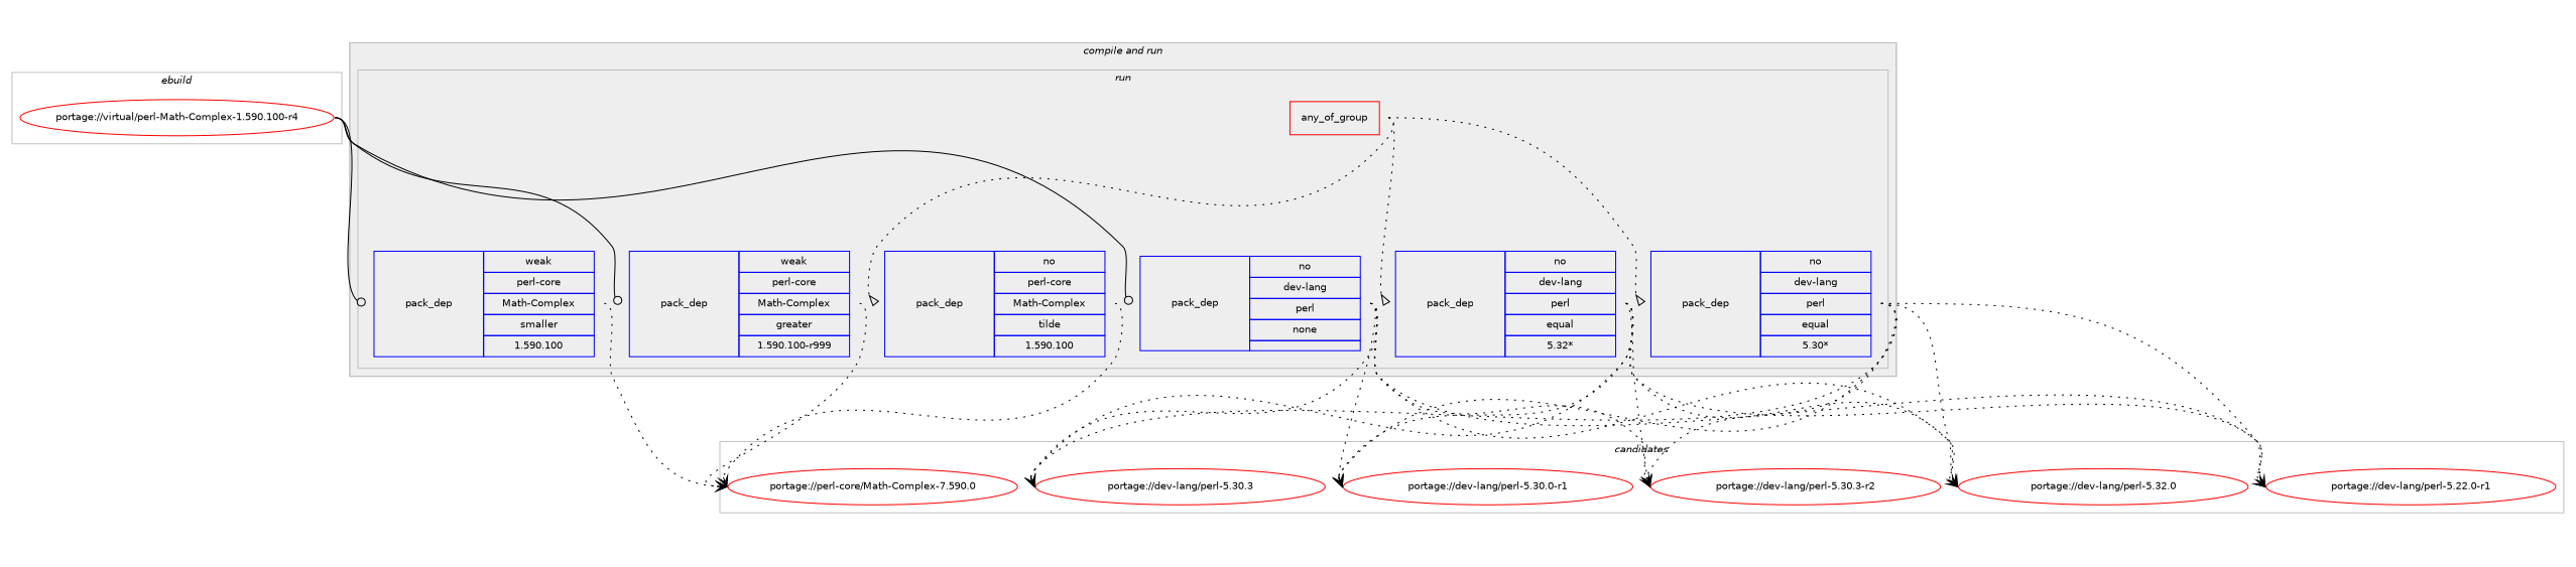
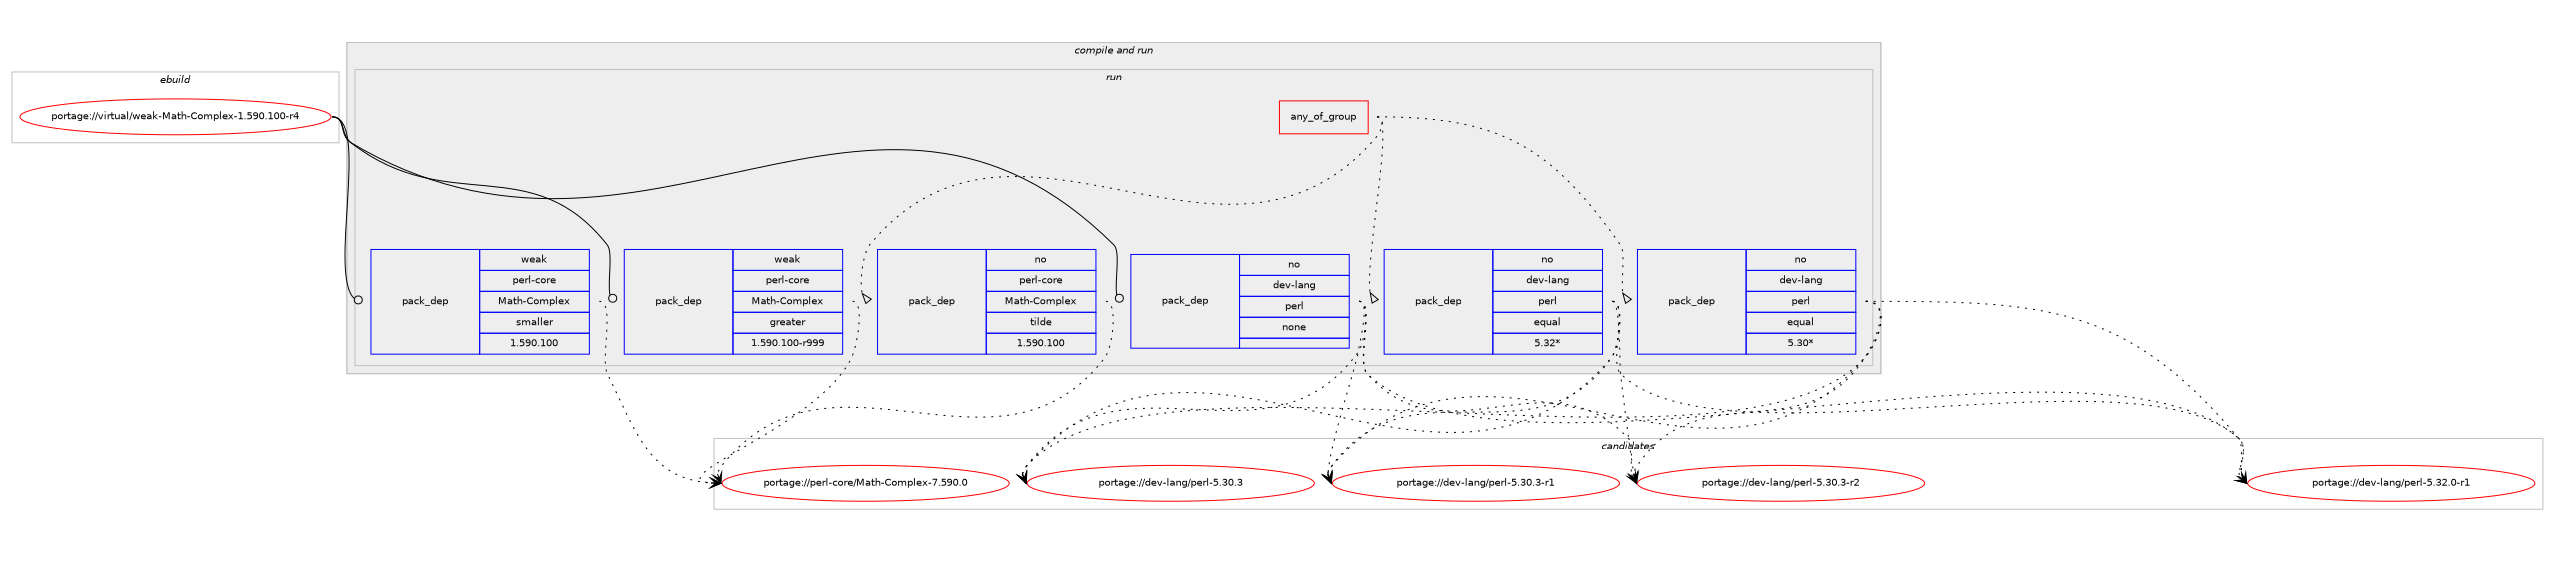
  digraph {
    compound=true
    concentrate=true
    fontname=Helvetica
    fontsize=10
    newrank=true
    rankdir=TB
    ranksep=1.5
    node [color=red fontname=Helvetica fontsize=10]
    edge [arrowhead=vee headport=w style=dotted tailport=e weight=100]
-   n1 [label="portage://virtual/perl-Math-Complex-1.590.100-r4" width=4]
+   n1 [label="portage://virtual/weak-Math-Complex-1.590.100-r4" width=4]
    n2 [color=blue label=<<TABLE BORDER="0" CELLBORDER="1" CELLSPACING="0" CELLPADDING="4" WIDTH="220"><TR><TD ROWSPAN="6" CELLPADDING="30">pack_dep</TD></TR><TR><TD WIDTH="110">no</TD></TR><TR><TD>dev-lang</TD></TR><TR><TD>perl</TD></TR><TR><TD>equal</TD></TR><TR><TD>5.32*</TD></TR></TABLE>> shape=none]
    n3 [color=blue label=<<TABLE BORDER="0" CELLBORDER="1" CELLSPACING="0" CELLPADDING="4" WIDTH="220"><TR><TD ROWSPAN="6" CELLPADDING="30">pack_dep</TD></TR><TR><TD WIDTH="110">no</TD></TR><TR><TD>dev-lang</TD></TR><TR><TD>perl</TD></TR><TR><TD>equal</TD></TR><TR><TD>5.30*</TD></TR></TABLE>> shape=none]
    n4 [color=blue label=<<TABLE BORDER="0" CELLBORDER="1" CELLSPACING="0" CELLPADDING="4" WIDTH="220"><TR><TD ROWSPAN="6" CELLPADDING="30">pack_dep</TD></TR><TR><TD WIDTH="110">no</TD></TR><TR><TD>perl-core</TD></TR><TR><TD>Math-Complex</TD></TR><TR><TD>tilde</TD></TR><TR><TD>1.590.100</TD></TR></TABLE>> shape=none]
    n5 [label=<<TABLE BORDER="0" CELLBORDER="1" CELLSPACING="0" CELLPADDING="4"><TR><TD CELLPADDING="10">any_of_group</TD></TR></TABLE>> shape=none]
    n6 [color=blue label=<<TABLE BORDER="0" CELLBORDER="1" CELLSPACING="0" CELLPADDING="4" WIDTH="220"><TR><TD ROWSPAN="6" CELLPADDING="30">pack_dep</TD></TR><TR><TD WIDTH="110">no</TD></TR><TR><TD>dev-lang</TD></TR><TR><TD>perl</TD></TR><TR><TD>none</TD></TR><TR><TD></TD></TR></TABLE>> shape=none]
    n7 [color=blue label=<<TABLE BORDER="0" CELLBORDER="1" CELLSPACING="0" CELLPADDING="4" WIDTH="220"><TR><TD ROWSPAN="6" CELLPADDING="30">pack_dep</TD></TR><TR><TD WIDTH="110">weak</TD></TR><TR><TD>perl-core</TD></TR><TR><TD>Math-Complex</TD></TR><TR><TD>greater</TD></TR><TR><TD>1.590.100-r999</TD></TR></TABLE>> shape=none]
    n8 [color=blue label=<<TABLE BORDER="0" CELLBORDER="1" CELLSPACING="0" CELLPADDING="4" WIDTH="220"><TR><TD ROWSPAN="6" CELLPADDING="30">pack_dep</TD></TR><TR><TD WIDTH="110">weak</TD></TR><TR><TD>perl-core</TD></TR><TR><TD>Math-Complex</TD></TR><TR><TD>smaller</TD></TR><TR><TD>1.590.100</TD></TR></TABLE>> shape=none]
-   n9 [label="portage://dev-lang/perl-5.22.0-r1" width=4]
-   n10 [label="portage://dev-lang/perl-5.32.0" width=4]
+   n9 [label="portage://dev-lang/perl-5.32.0-r1" width=4]
    n11 [label="portage://dev-lang/perl-5.30.3-r2" width=4]
-   n12 [label="portage://dev-lang/perl-5.30.0-r1" width=4]
+   n12 [label="portage://dev-lang/perl-5.30.3-r1" width=4]
    n13 [label="portage://dev-lang/perl-5.30.3" width=4]
    n14 [label="portage://perl-core/Math-Complex-7.590.0" width=4]
    subgraph cluster_1 {
      color=gray
      label=<<i>ebuild</i>>
      rank=same
      n1
    }
    subgraph cluster_2 {
      color=gray
      label=<<i>dependencies</i>>
      subgraph cluster_3 {
        color=gray
        fillcolor="#eeeeee"
        label=<<i>compile</i>>
        style=filled
      }
      subgraph cluster_4 {
        color=gray
        fillcolor="#eeeeee"
        label=<<i>compile and run</i>>
        style=filled
      }
      subgraph cluster_5 {
        color=gray
        fillcolor="#eeeeee"
        label=<<i>run</i>>
        style=filled
        subgraph sub_6 {
          color=gray
          fillcolor="#eeeeee"
          label=<<i>run</i>>
          style=filled
          n5
          subgraph sub_7 {
            color=gray
            fillcolor="#eeeeee"
            label=<<i>run</i>>
            style=filled
            n2
          }
          subgraph sub_8 {
            color=gray
            fillcolor="#eeeeee"
            label=<<i>run</i>>
            style=filled
            n3
          }
          subgraph sub_9 {
            color=gray
            fillcolor="#eeeeee"
            label=<<i>run</i>>
            style=filled
            n4
          }
        }
        subgraph sub_10 {
          color=gray
          fillcolor="#eeeeee"
          label=<<i>run</i>>
          style=filled
          n6
        }
        subgraph sub_11 {
          color=gray
          fillcolor="#eeeeee"
          label=<<i>run</i>>
          style=filled
          n7
        }
        subgraph sub_12 {
          color=gray
          fillcolor="#eeeeee"
          label=<<i>run</i>>
          style=filled
          n8
        }
      }
    }
    subgraph cluster_13 {
      color=gray
      label=<<i>candidates</i>>
      rank=same
      subgraph sub_14 {
        color=black
        label=<<i>candidates</i>>
        nodesep=1
        rank=same
        n9
-       n10
        n11
        n12
        n13
      }
      subgraph sub_15 {
        color=black
        label=<<i>candidates</i>>
        nodesep=1
        rank=same
        n9
-       n10
        n11
        n12
        n13
      }
      subgraph sub_16 {
        color=black
        label=<<i>candidates</i>>
        nodesep=1
        rank=same
        n14
      }
      subgraph sub_17 {
        color=black
        label=<<i>candidates</i>>
        nodesep=1
        rank=same
        n9
-       n10
        n11
        n12
        n13
      }
      subgraph sub_18 {
        color=black
        label=<<i>candidates</i>>
        nodesep=1
        rank=same
        n14
      }
      subgraph sub_19 {
        color=black
        label=<<i>candidates</i>>
        nodesep=1
        rank=same
        n14
      }
    }
    n1 -> n6 [arrowhead=odot style=solid weight=20]
    n1 -> n7 [arrowhead=odot style=solid weight=20]
    n1 -> n8 [arrowhead=odot style=solid weight=20]
    n2 -> n9
-   n2 -> n10
    n2 -> n11
    n2 -> n12
    n2 -> n13
    n3 -> n9
-   n3 -> n10
    n3 -> n11
    n3 -> n12
    n3 -> n13
    n4 -> n14
    n5 -> n2 [arrowhead=oinv weight=20]
    n5 -> n3 [arrowhead=oinv weight=20]
    n5 -> n4 [arrowhead=oinv weight=20]
    n6 -> n9
-   n6 -> n10
    n6 -> n11
    n6 -> n12
    n6 -> n13
    n7 -> n14
    n8 -> n14
  }
